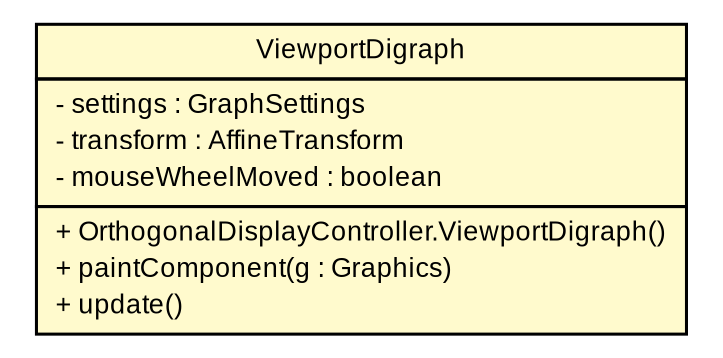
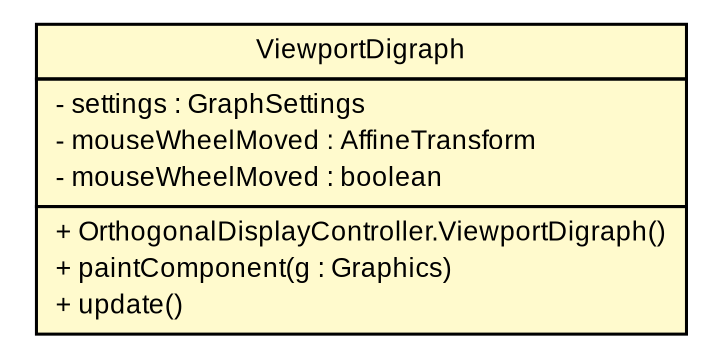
  digraph {
    nodesep=0.25
    ranksep=0.5
    rankdir=LR
-   n1 [fontcolor=black fontname=arial fontsize=9.0 label=<<table title="pfc.controllers.algorithms.OrthogonalDisplayController.ViewportDigraph" border="0" cellborder="1" cellspacing="0" cellpadding="2" port="p" bgcolor="lemonChiffon" href="./OrthogonalDisplayController.ViewportDigraph.html"> 		<tr><td><table border="0" cellspacing="0" cellpadding="1"> <tr><td align="center" balign="center"> ViewportDigraph </td></tr> 		</table></td></tr> 		<tr><td><table border="0" cellspacing="0" cellpadding="1"> <tr><td align="left" balign="left"> - settings : GraphSettings </td></tr> <tr><td align="left" balign="left"> - transform : AffineTransform </td></tr> <tr><td align="left" balign="left"> - mouseWheelMoved : boolean </td></tr> 		</table></td></tr> 		<tr><td><table border="0" cellspacing="0" cellpadding="1"> <tr><td align="left" balign="left"> + OrthogonalDisplayController.ViewportDigraph() </td></tr> <tr><td align="left" balign="left"> + paintComponent(g : Graphics) </td></tr> <tr><td align="left" balign="left"> + update() </td></tr> 		</table></td></tr> 		</table>> shape=plaintext]
+   n1 [fontcolor=black fontname=arial fontsize=9.0 label=<<table title="pfc.controllers.algorithms.OrthogonalDisplayController.ViewportDigraph" border="0" cellborder="1" cellspacing="0" cellpadding="2" port="p" bgcolor="lemonChiffon" href="./OrthogonalDisplayController.ViewportDigraph.html"> 		<tr><td><table border="0" cellspacing="0" cellpadding="1"> <tr><td align="center" balign="center"> ViewportDigraph </td></tr> 		</table></td></tr> 		<tr><td><table border="0" cellspacing="0" cellpadding="1"> <tr><td align="left" balign="left"> - settings : GraphSettings </td></tr> <tr><td align="left" balign="left"> - mouseWheelMoved : AffineTransform </td></tr> <tr><td align="left" balign="left"> - mouseWheelMoved : boolean </td></tr> 		</table></td></tr> 		<tr><td><table border="0" cellspacing="0" cellpadding="1"> <tr><td align="left" balign="left"> + OrthogonalDisplayController.ViewportDigraph() </td></tr> <tr><td align="left" balign="left"> + paintComponent(g : Graphics) </td></tr> <tr><td align="left" balign="left"> + update() </td></tr> 		</table></td></tr> 		</table>> shape=plaintext]
  }
